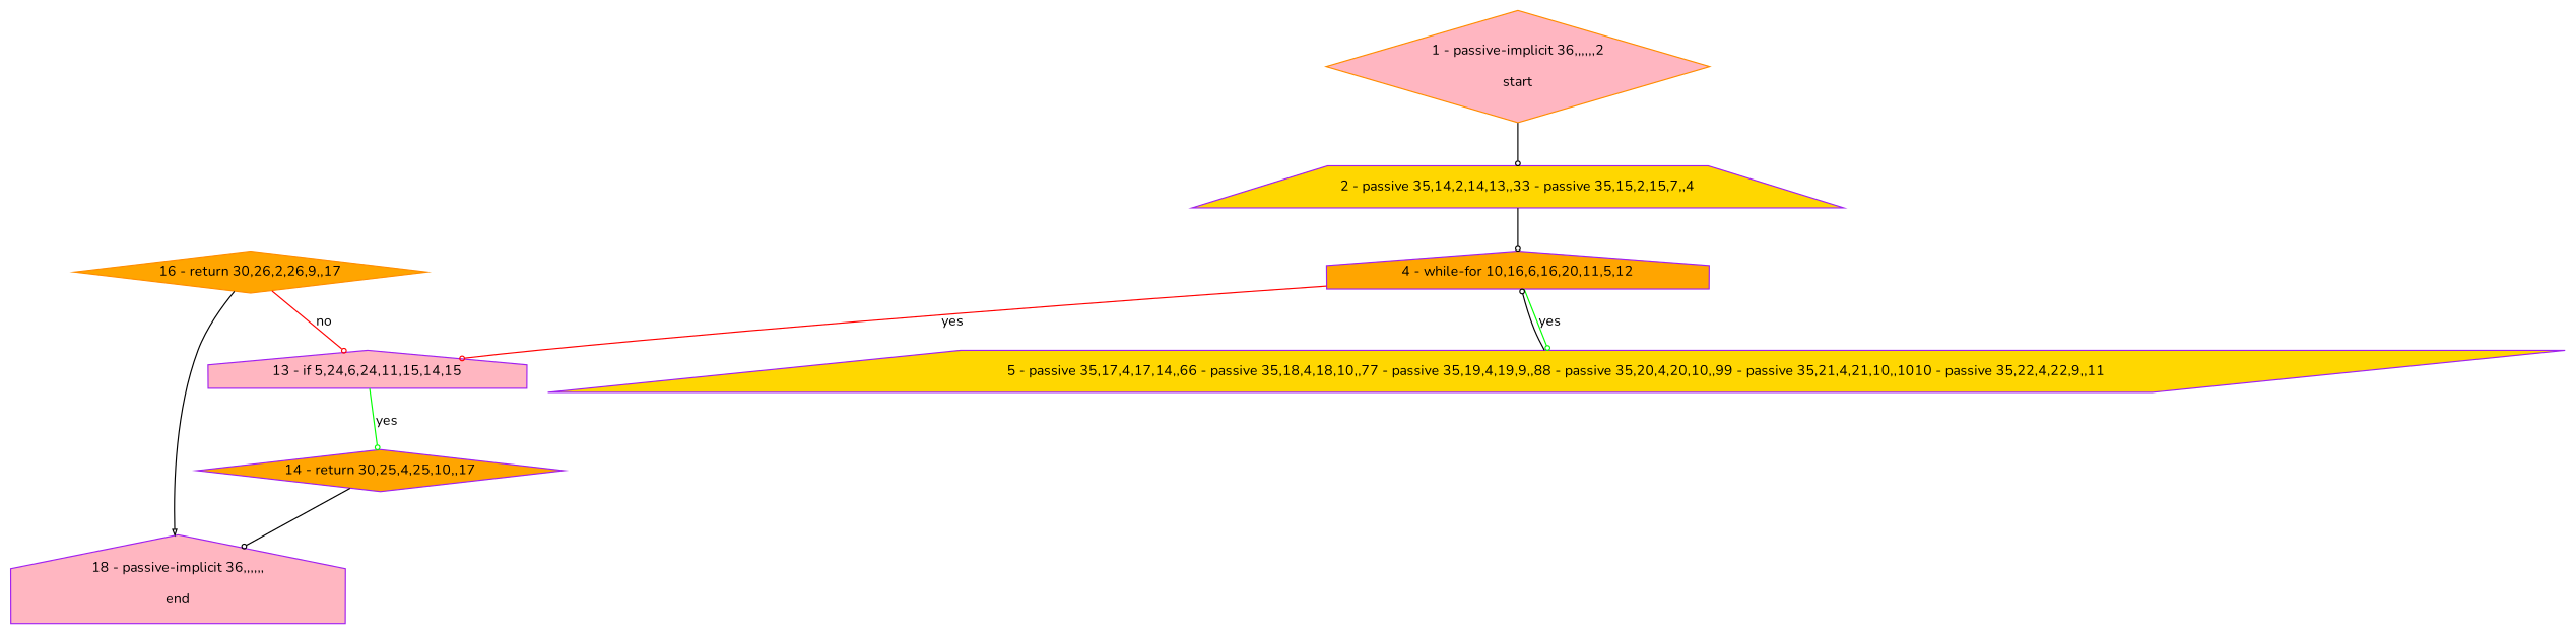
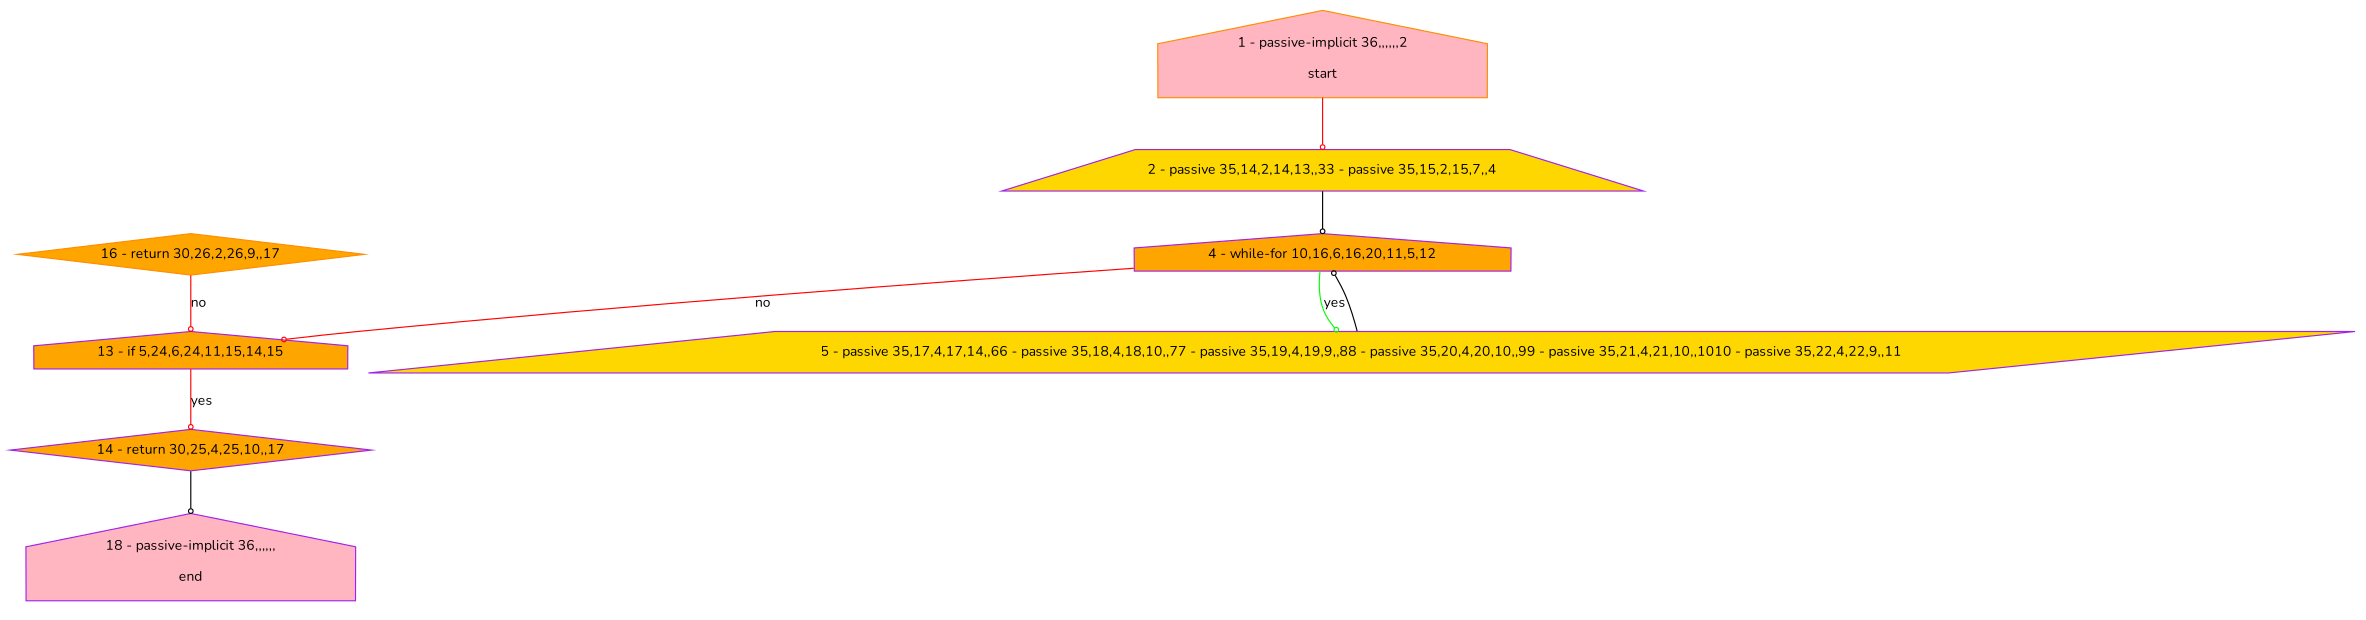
  digraph {
    bgcolor=white
    compound=true
    fillcolor="#FFFFCC"
    fontname=Nunito
    fontsize=12
    pack=true
    packmode=clust
    style="rounded,filled"
    node [color=purple compound=true fillcolor=orange fixedsize=false fontname=Nunito fontsize=12 node_initialized=no shape=house style=filled]
    edge [arrowhead=odot arrowsize=0.5 arrowtail=none color="#000000" compound=true dir=forward fontcolor=black fontname=Nunito fontsize=12]
    n1 [fillcolor=gold label="2 - passive 35,14,2,14,13,,33 - passive 35,15,2,15,7,,4" shape=trapezium]
    n2 [label="4 - while-for 10,16,6,16,20,11,5,12"]
    n3 [fillcolor=gold label="5 - passive 35,17,4,17,14,,66 - passive 35,18,4,18,10,,77 - passive 35,19,4,19,9,,88 - passive 35,20,4,20,10,,99 - passive 35,21,4,21,10,,1010 - passive 35,22,4,22,9,,11" shape=parallelogram]
-   n4 [fillcolor=lightpink label="13 - if 5,24,6,24,11,15,14,15"]
-   n5 [color=darkorange fillcolor=lightpink label="1 - passive-implicit 36,,,,,,2\n\nstart" shape=diamond]
+   n4 [label="13 - if 5,24,6,24,11,15,14,15"]
+   n5 [color=darkorange fillcolor=lightpink label="1 - passive-implicit 36,,,,,,2\n\nstart"]
    n6 [label="14 - return 30,25,4,25,10,,17" shape=diamond]
    n7 [fillcolor=lightpink label="18 - passive-implicit 36,,,,,,\n\nend"]
    n8 [color=darkorange label="16 - return 30,26,2,26,9,,17" shape=diamond]
    n1 -> n2
    n2 -> n3 [color="#00ff00" label=yes]
-   n2 -> n4 [color="#ff0000" label=yes]
+   n2 -> n4 [color="#ff0000" label=no]
    n3 -> n2
-   n4 -> n6 [color="#00ff00" label=yes]
-   n5 -> n1
+   n4 -> n6 [color="#ff0000" label=yes]
+   n5 -> n1 [color="#ff0000"]
    n6 -> n7
    n8 -> n4 [color="#ff0000" label=no]
-   n8 -> n7 [arrowhead=onormal]
  }
